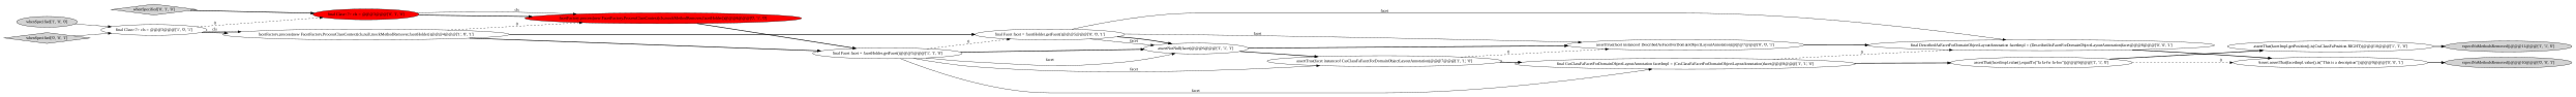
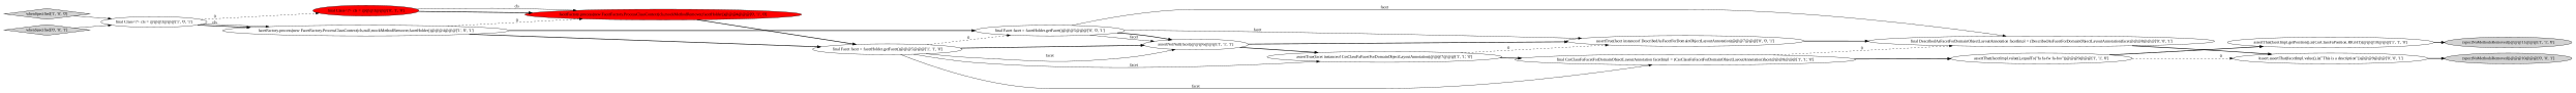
  digraph {
    fontname="Liberation Serif"
    rankdir=LR
    node [fillcolor=white fontname="Liberation Serif" shape=ellipse style=filled]
    edge [fontname="Liberation Serif" style=bold]
    n1 [label="assertThat(facetImpl.value(),equalTo(\"fa fa-fw fa-foo\"))@@@9@@@['1', '1', '0']"]
    n2 [label="assertThat(facetImpl.getPosition(),is(CssClassFaPosition.RIGHT))@@@10@@@['1', '1', '0']"]
    n3 [label="Assert.assertThat(facetImpl.value(),is(\"This is a description\"))@@@9@@@['0', '0', '1']"]
    n4 [fillcolor=lightgray label="expectNoMethodsRemoved()@@@11@@@['1', '1', '0']"]
    n5 [fillcolor=lightgray label="expectNoMethodsRemoved()@@@10@@@['0', '0', '1']"]
-   n6 [fillcolor=lightgray label="whenSpecified['1', '0', '0']"]
+   n6 [fillcolor=lightgray label="whenSpecified['1', '0', '0']" shape=diamond]
    n7 [label="final Class<?> cls = @@@3@@@['1', '0', '1']"]
    n8 [label="facetFactory.process(new FacetFactory.ProcessClassContext(cls,null,mockMethodRemover,facetHolder))@@@4@@@['1', '0', '1']"]
    n9 [fillcolor=red label="final Class<?> cls = @@@3@@@['0', '1', '0']"]
    n10 [label="assertTrue(facet instanceof CssClassFaFacetForDomainObjectLayoutAnnotation)@@@7@@@['1', '1', '0']"]
    n11 [label="final CssClassFaFacetForDomainObjectLayoutAnnotation facetImpl = (CssClassFaFacetForDomainObjectLayoutAnnotation)facet@@@8@@@['1', '1', '0']"]
    n12 [label="assertTrue(facet instanceof DescribedAsFacetForDomainObjectLayoutAnnotation)@@@7@@@['0', '0', '1']"]
    n13 [label="final DescribedAsFacetForDomainObjectLayoutAnnotation facetImpl = (DescribedAsFacetForDomainObjectLayoutAnnotation)facet@@@8@@@['0', '0', '1']"]
    n14 [label="assertNotNull(facet)@@@6@@@['1', '1', '1']"]
    n15 [fillcolor=lightgray label="whenSpecified['0', '0', '1']" shape=diamond]
    n16 [fillcolor=red label="facetFactory.process(new FacetFactory.ProcessClassContext(cls,mockMethodRemover,facetHolder))@@@4@@@['0', '1', '0']"]
    n17 [label="final Facet facet = facetHolder.getFacet()@@@5@@@['1', '1', '0']"]
    n18 [label="final Facet facet = facetHolder.getFacet()@@@5@@@['0', '0', '1']"]
-   n19 [fillcolor=lightgray label="whenSpecified['0', '1', '0']" shape=diamond]
    n1 -> n2
    n1 -> n3 [label=0 style=dashed]
    n2 -> n4
    n3 -> n5
    n6 -> n7 [style=solid]
    n7 -> n8 [label=cls style=solid]
    n7 -> n8
    n7 -> n9 [label=0 style=dashed]
    n8 -> n16 [label=0 style=dashed]
    n8 -> n17
    n8 -> n18
    n9 -> n16 [label=cls style=solid]
    n9 -> n16
    n10 -> n11
    n10 -> n12 [label=0 style=dashed]
    n11 -> n1
    n11 -> n13 [label=0 style=dashed]
    n12 -> n13
    n13 -> n3
    n14 -> n10
    n14 -> n12
    n15 -> n7 [style=solid]
    n16 -> n17
    n17 -> n10 [label=facet style=solid]
    n17 -> n11 [label=facet style=solid]
    n17 -> n14 [label=facet style=solid]
    n17 -> n14
    n17 -> n18 [label=0 style=dashed]
    n18 -> n12 [label=facet style=solid]
    n18 -> n13 [label=facet style=solid]
    n18 -> n14 [label=facet style=solid]
    n18 -> n14
-   n19 -> n9
  }
